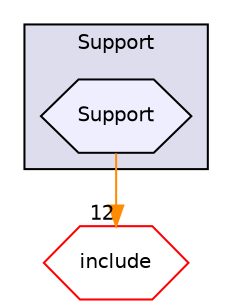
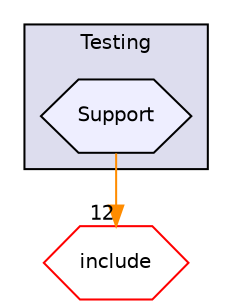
  digraph {
    compound=true
    node [fontname=Helvetica fontsize=10 shape=hexagon]
    n1 [fillcolor="#eeeeff" label=Support pencolor=black style=filled]
    n2 [color=red label=include]
    subgraph cluster_1 {
      bgcolor="#ddddee"
      fontname=Helvetica
      fontsize=10
-     label=Support
+     label=Testing
      pencolor=black
      n1
    }
    n1 -> n2 [headlabel=12 labeldistance=1.5 labelfontname=Helvetica labelfontsize=10 color=darkorange]
  }
